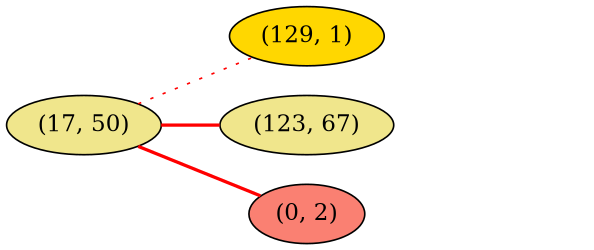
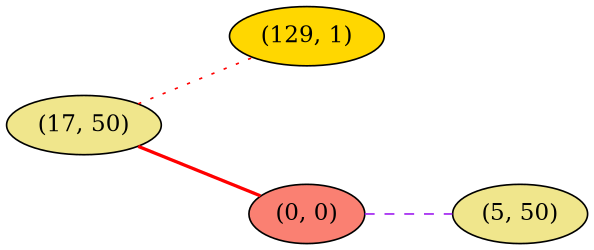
  graph {
    rankdir=LR
    node [fillcolor=khaki style=filled]
    edge [color=red style=bold weight=1]
    n1 [fillcolor=gold label="(129, 1)"]
    "(17, 50)"
-   "(123, 67)"
-   "(0, 0)" [fillcolor=salmon label="(0, 2)"]
+   "(0, 0)" [fillcolor=salmon]
+   "(5, 50)"
    "(17, 50)" -- n1 [style=dotted]
-   "(17, 50)" -- "(123, 67)"
    "(17, 50)" -- "(0, 0)"
+   "(0, 0)" -- "(5, 50)" [color=purple style=dashed weight=4]
  }
